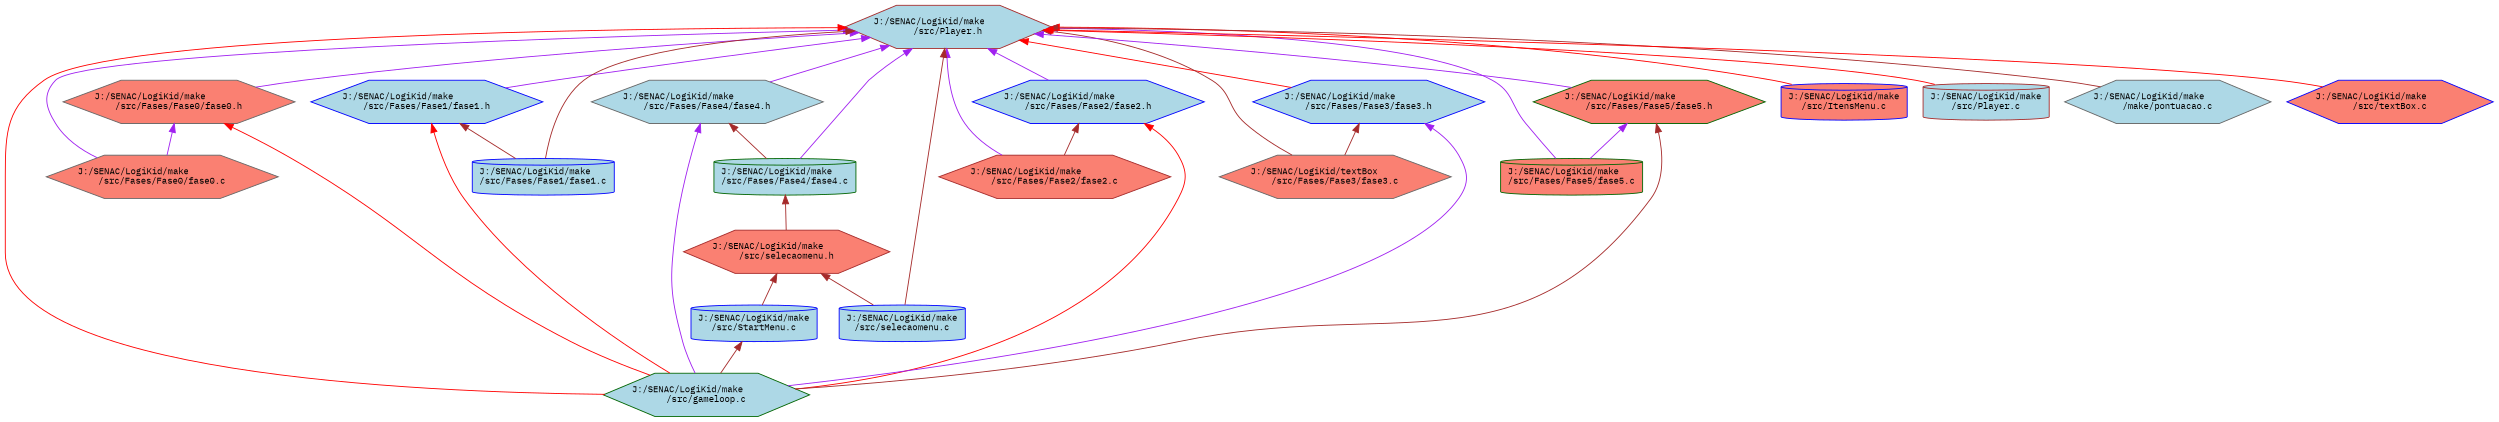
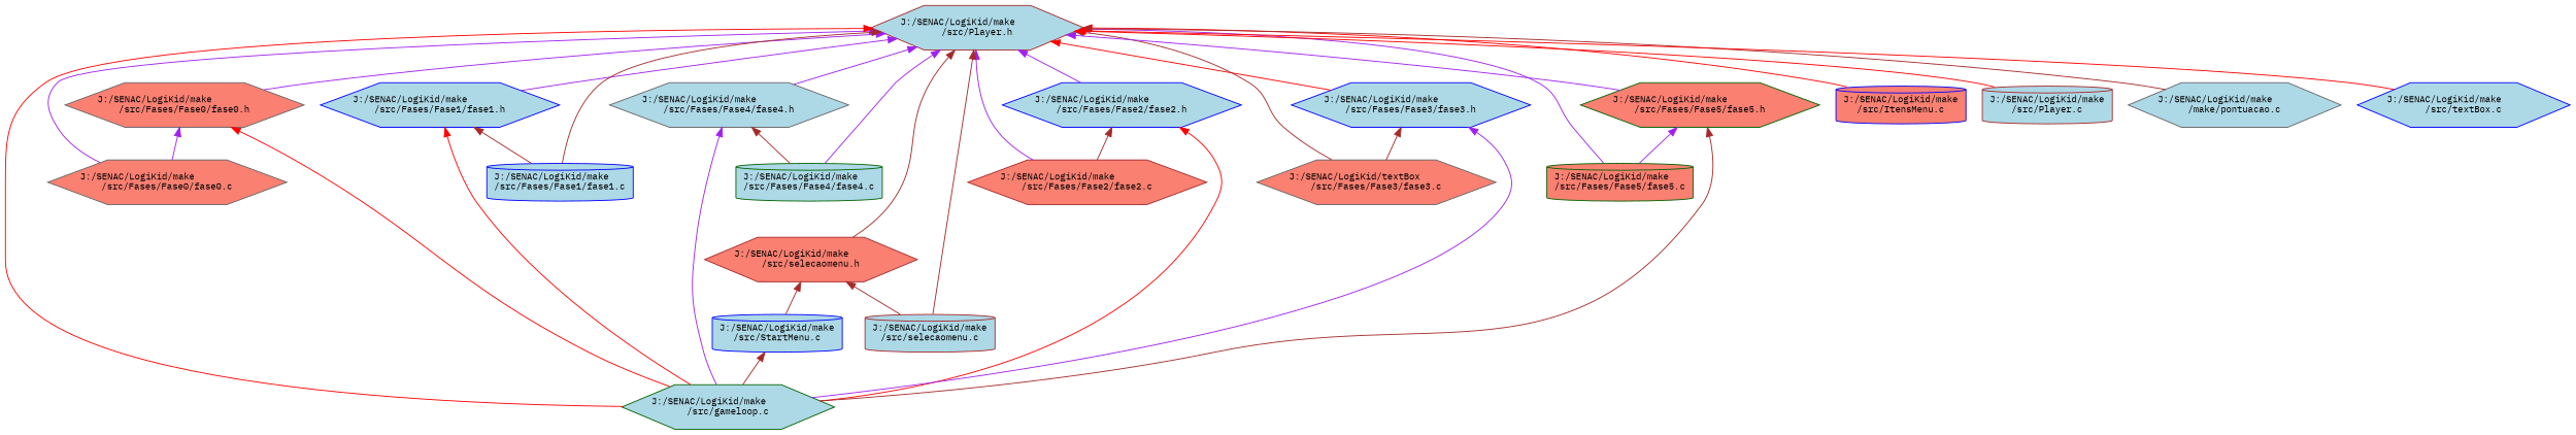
  digraph {
    fontname="IBM Plex Mono"
    node [color=blue fillcolor=lightblue fontname="IBM Plex Mono" fontsize=10 shape=hexagon style=filled]
    edge [color=purple dir=back fontname="IBM Plex Mono" fontsize=10 labelfontname=Helvetica labelfontsize=10 style=solid]
    n1 [color=brown fontcolor=black height=0.2 label="J:/SENAC/LogiKid/make\l/src/Player.h" width=0.4]
    n2 [color=gray40 fillcolor=salmon height=0.2 label="J:/SENAC/LogiKid/make\l/src/Fases/Fase0/fase0.c" width=0.4]
    n3 [color=gray40 fillcolor=salmon height=0.2 label="J:/SENAC/LogiKid/make\l/src/Fases/Fase0/fase0.h" width=0.4]
    n4 [color=darkgreen height=0.2 label="J:/SENAC/LogiKid/make\l/src/gameloop.c" width=0.4]
    n5 [height=0.2 label="J:/SENAC/LogiKid/make\l/src/Fases/Fase1/fase1.h" width=0.4]
    n6 [height=0.2 label="J:/SENAC/LogiKid/make\l/src/Fases/Fase1/fase1.c" shape=cylinder width=0.4]
    n7 [height=0.2 label="J:/SENAC/LogiKid/make\l/src/Fases/Fase2/fase2.h" width=0.4]
    n8 [color=brown fillcolor=salmon height=0.2 label="J:/SENAC/LogiKid/make\l/src/Fases/Fase2/fase2.c" width=0.4]
    n9 [height=0.2 label="J:/SENAC/LogiKid/make\l/src/Fases/Fase3/fase3.h" width=0.4]
    n10 [color=gray40 fillcolor=salmon height=0.2 label="J:/SENAC/LogiKid/textBox\l/src/Fases/Fase3/fase3.c" width=0.4]
    n11 [color=gray40 height=0.2 label="J:/SENAC/LogiKid/make\l/src/Fases/Fase4/fase4.h" width=0.4]
    n12 [color=darkgreen height=0.2 label="J:/SENAC/LogiKid/make\l/src/Fases/Fase4/fase4.c" shape=cylinder width=0.4]
    n13 [color=darkgreen fillcolor=salmon height=0.2 label="J:/SENAC/LogiKid/make\l/src/Fases/Fase5/fase5.h" width=0.4]
    n14 [color=darkgreen fillcolor=salmon height=0.2 label="J:/SENAC/LogiKid/make\l/src/Fases/Fase5/fase5.c" shape=cylinder width=0.4]
    n15 [color=brown fillcolor=salmon height=0.2 label="J:/SENAC/LogiKid/make\l/src/selecaomenu.h" width=0.4]
-   n16 [height=0.2 label="J:/SENAC/LogiKid/make\l/src/selecaomenu.c" shape=cylinder width=0.4]
+   n16 [color=brown height=0.2 label="J:/SENAC/LogiKid/make\l/src/selecaomenu.c" shape=cylinder width=0.4]
    n17 [fillcolor=salmon height=0.2 label="J:/SENAC/LogiKid/make\l/src/ItensMenu.c" shape=cylinder width=0.4]
    n18 [color=brown height=0.2 label="J:/SENAC/LogiKid/make\l/src/Player.c" shape=cylinder width=0.4]
    n19 [color=gray40 height=0.2 label="J:/SENAC/LogiKid/make\l/make/pontuacao.c" width=0.4]
-   n20 [fillcolor=salmon height=0.2 label="J:/SENAC/LogiKid/make\l/src/textBox.c" width=0.4]
+   n20 [height=0.2 label="J:/SENAC/LogiKid/make\l/src/textBox.c" width=0.4]
    n21 [height=0.2 label="J:/SENAC/LogiKid/make\l/src/StartMenu.c" shape=cylinder width=0.4]
    n1 -> n2
    n1 -> n3
    n1 -> n4 [color=red]
    n1 -> n5
    n1 -> n6 [color=brown]
    n1 -> n7
    n1 -> n8
    n1 -> n9 [color=red]
    n1 -> n10 [color=brown]
    n1 -> n11
    n1 -> n12
    n1 -> n13
    n1 -> n14
-   n12 -> n15 [color=brown]
+   n1 -> n15 [color=brown]
    n1 -> n16 [color=brown]
    n1 -> n17 [color=red]
    n1 -> n18 [color=red]
    n1 -> n19 [color=brown]
    n1 -> n20 [color=red]
    n3 -> n2
    n3 -> n4 [color=red]
    n5 -> n4 [color=red]
    n5 -> n6 [color=brown]
    n7 -> n4 [color=red]
    n7 -> n8 [color=brown]
    n9 -> n4
    n9 -> n10 [color=brown]
    n11 -> n4
    n11 -> n12 [color=brown]
    n13 -> n4 [color=brown]
    n13 -> n14
    n15 -> n16 [color=brown]
    n15 -> n21 [color=brown]
    n21 -> n4 [color=brown]
  }
